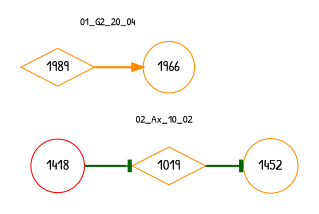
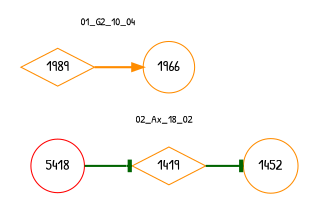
  digraph {
    fontname="Patrick Hand"
    rankdir=LR
    node [color=darkorange fontname="Patrick Hand" shape=circle]
    edge [arrowhead=tee color=darkgreen fontname="Patrick Hand" style=bold]
-   n1 [label=1019 shape=diamond]
-   n2 [color=red label=1418]
+   n1 [label=1419 shape=diamond]
+   n2 [color=red label=5418]
    n3 [label=1452]
    n4 [label=1989 shape=diamond]
    n5 [label=1966]
    subgraph cluster_1 {
      color=white
      fontsize=10
-     label="02_Ax_10_02"
+     label="02_Ax_18_02"
      n1
      n2
      n3
    }
    subgraph cluster_2 {
      color=white
      fontsize=10
-     label="01_G2_20_04"
+     label="01_G2_10_04"
      n4
      n5
    }
    n1 -> n3
    n2 -> n1
    n4 -> n5 [arrowhead=normal color=darkorange]
  }
